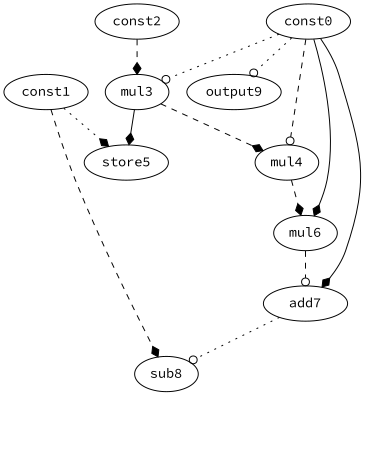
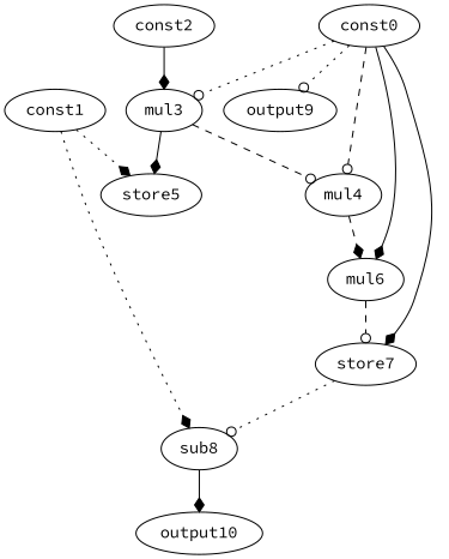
  digraph {
    fontname="Source Code Pro"
    node [fontname="Source Code Pro" opcode=mul]
    edge [arrowhead=diamond fontname="Source Code Pro" operand=0 style=dashed]
    mul3
    const0 [opcode=const]
    mul6
-   add7 [opcode=add]
+   add7 [opcode=add label=store7]
    output9 [opcode=output]
    mul4
    store5 [opcode=store]
    sub8 [opcode=sub]
    const1 [opcode=const]
+   output10 [opcode=output]
    const2 [opcode=const]
-   mul3 -> mul4 [operand=1]
+   mul3 -> mul4 [arrowhead=odot operand=1]
    mul3 -> store5 [operand=1 style=solid]
    const0 -> mul3 [arrowhead=odot style=dotted]
    const0 -> mul6 [style=solid]
    const0 -> add7 [style=solid]
    const0 -> output9 [arrowhead=odot style=dotted]
    const0 -> mul4 [arrowhead=odot]
    mul6 -> add7 [arrowhead=odot operand=1]
    add7 -> sub8 [arrowhead=odot style=dotted]
    mul4 -> mul6 [operand=1]
+   sub8 -> output10 [style=solid]
    const1 -> store5 [style=dotted]
-   const1 -> sub8 [operand=1]
-   const2 -> mul3 [operand=1]
+   const1 -> sub8 [operand=1 style=dotted]
+   const2 -> mul3 [operand=1 style=solid]
  }
